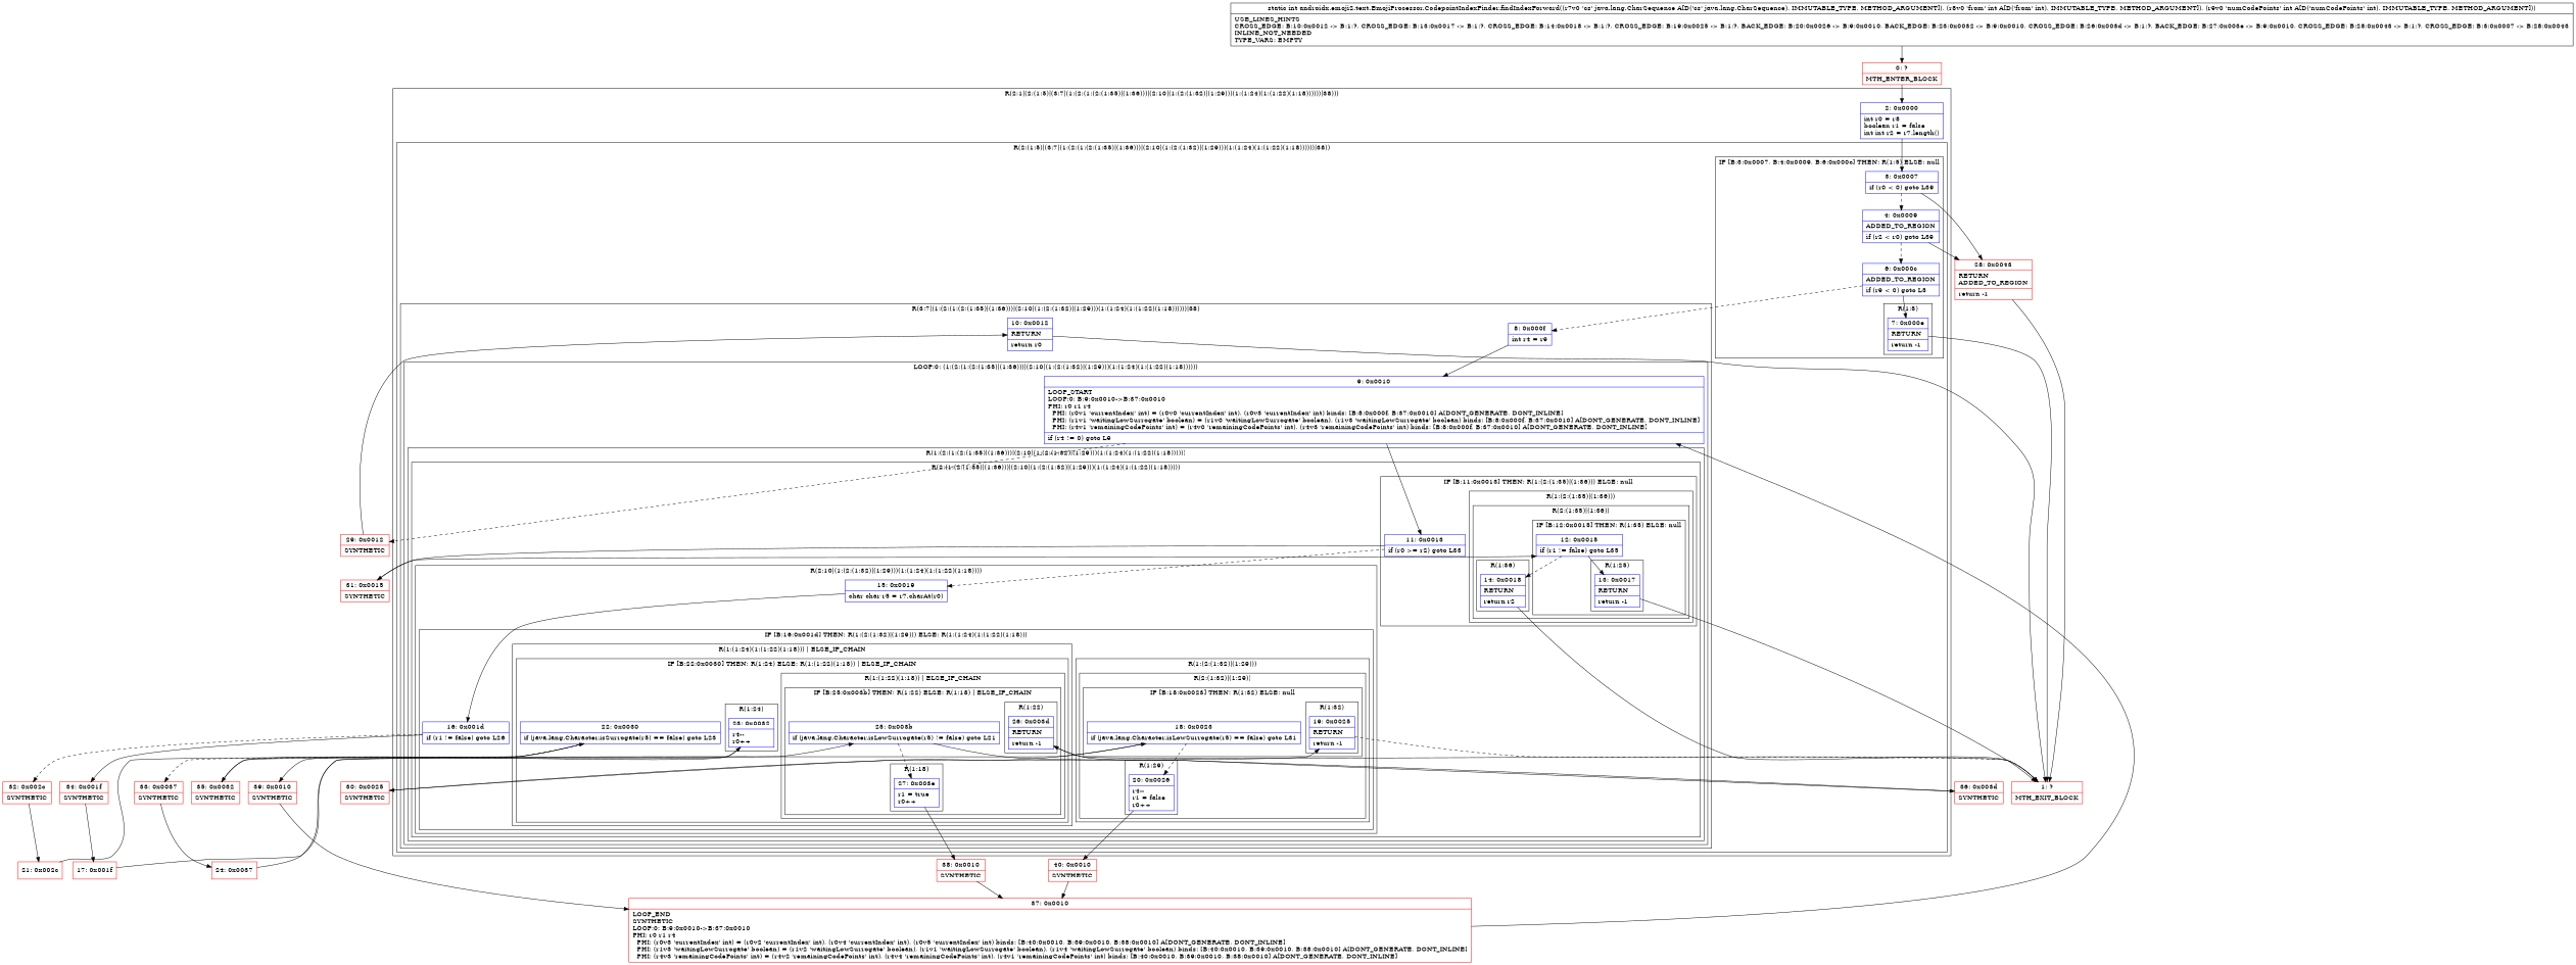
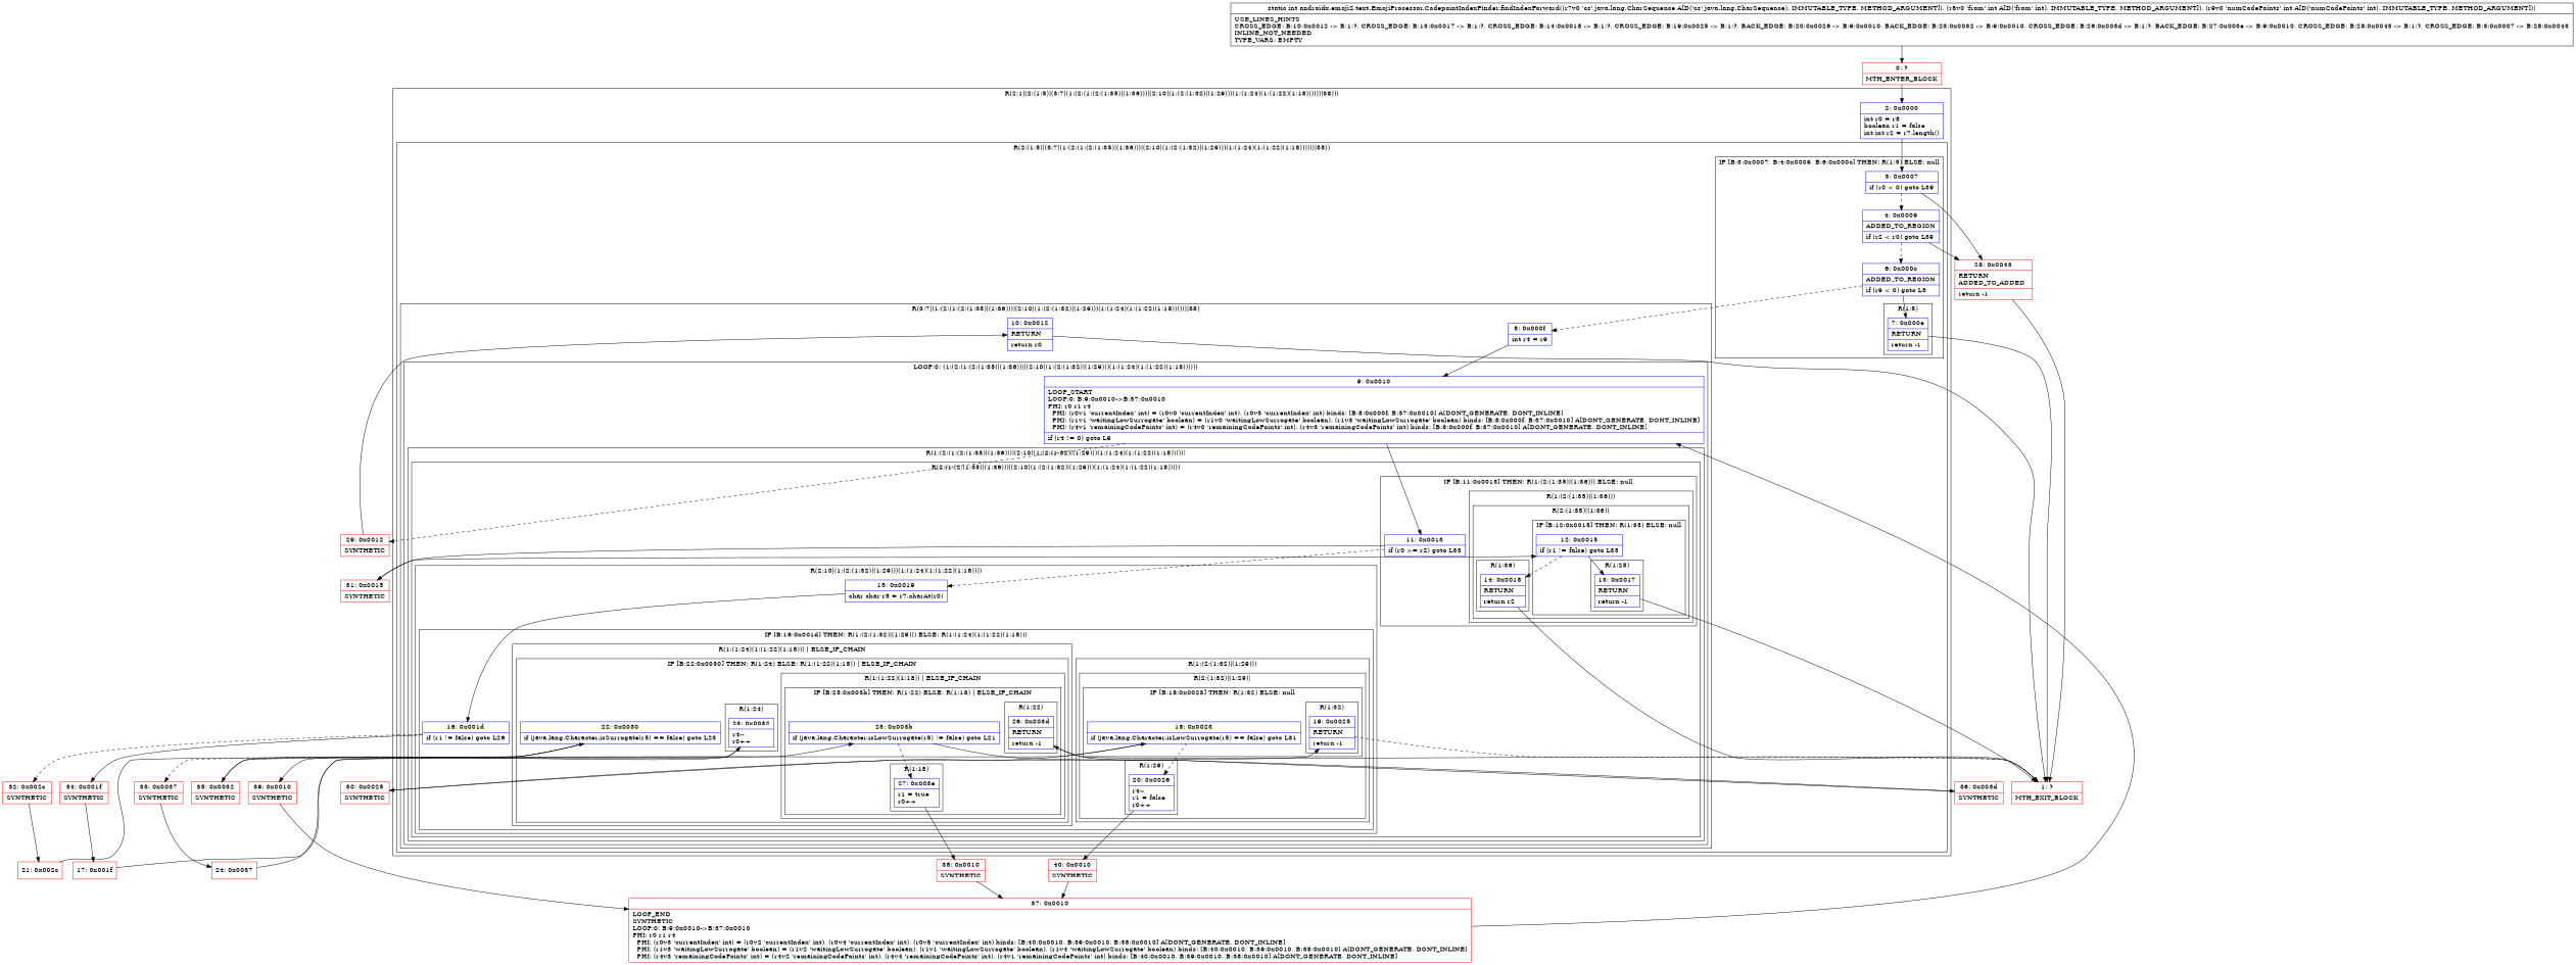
  digraph {
    node [color=blue shape=record]
    n1 [label="{7\:\ 0x000e|RETURN\l|return \-1\l}"]
    n2 [label="{3\:\ 0x0007|if (r0 \< 0) goto L39\l}"]
    n3 [label="{4\:\ 0x0009|ADDED_TO_REGION\l|if (r2 \< r0) goto L39\l}"]
    n4 [label="{6\:\ 0x000c|ADDED_TO_REGION\l|if (r9 \< 0) goto L5\l}"]
    n5 [label="{13\:\ 0x0017|RETURN\l|return \-1\l}"]
    n6 [label="{12\:\ 0x0015|if (r1 != false) goto L35\l}"]
    n7 [label="{14\:\ 0x0018|RETURN\l|return r2\l}"]
    n8 [label="{11\:\ 0x0013|if (r0 \>= r2) goto L33\l}"]
    n9 [label="{19\:\ 0x0025|RETURN\l|return \-1\l}"]
    n10 [label="{18\:\ 0x0023|if (java.lang.Character.isLowSurrogate(r5) == false) goto L31\l}"]
    n11 [label="{20\:\ 0x0026|r4\-\-\lr1 = false\lr0++\l}"]
    n12 [label="{23\:\ 0x0032|r4\-\-\lr0++\l}"]
    n13 [label="{26\:\ 0x003d|RETURN\l|return \-1\l}"]
    n14 [label="{27\:\ 0x003e|r1 = true\lr0++\l}"]
    n15 [label="{25\:\ 0x003b|if (java.lang.Character.isLowSurrogate(r5) != false) goto L21\l}"]
    n16 [label="{22\:\ 0x0030|if (java.lang.Character.isSurrogate(r5) == false) goto L23\l}"]
    n17 [label="{16\:\ 0x001d|if (r1 != false) goto L26\l}"]
    n18 [label="{15\:\ 0x0019|char char r5 = r7.charAt(r0)\l}"]
    n19 [label="{9\:\ 0x0010|LOOP_START\lLOOP:0: B:9:0x0010\-\>B:37:0x0010\lPHI: r0 r1 r4 \l  PHI: (r0v1 'currentIndex' int) = (r0v0 'currentIndex' int), (r0v3 'currentIndex' int) binds: [B:8:0x000f, B:37:0x0010] A[DONT_GENERATE, DONT_INLINE]\l  PHI: (r1v1 'waitingLowSurrogate' boolean) = (r1v0 'waitingLowSurrogate' boolean), (r1v3 'waitingLowSurrogate' boolean) binds: [B:8:0x000f, B:37:0x0010] A[DONT_GENERATE, DONT_INLINE]\l  PHI: (r4v1 'remainingCodePoints' int) = (r4v0 'remainingCodePoints' int), (r4v3 'remainingCodePoints' int) binds: [B:8:0x000f, B:37:0x0010] A[DONT_GENERATE, DONT_INLINE]\l|if (r4 != 0) goto L9\l}"]
    n20 [label="{8\:\ 0x000f|int r4 = r9\l}"]
    n21 [label="{10\:\ 0x0012|RETURN\l|return r0\l}"]
    n22 [label="{2\:\ 0x0000|int r0 = r8\lboolean r1 = false\lint int r2 = r7.length()\l}"]
    n23 [color=red label="{1\:\ ?|MTH_EXIT_BLOCK\l}"]
-   n24 [color=red label="{28\:\ 0x0043|RETURN\lADDED_TO_REGION\l|return \-1\l}"]
+   n24 [color=red label="{28\:\ 0x0043|RETURN\lADDED_TO_ADDED\l|return \-1\l}"]
    n25 [color=red label="{31\:\ 0x0015|SYNTHETIC\l}"]
    n26 [color=red label="{30\:\ 0x0025|SYNTHETIC\l}"]
    n27 [color=red label="{40\:\ 0x0010|SYNTHETIC\l}"]
    n28 [color=red label="{39\:\ 0x0010|SYNTHETIC\l}"]
    n29 [color=red label="{38\:\ 0x0010|SYNTHETIC\l}"]
    n30 [color=red label="{36\:\ 0x003d|SYNTHETIC\l}"]
    n31 [color=red label="{33\:\ 0x0037|SYNTHETIC\l}"]
    n32 [color=red label="{35\:\ 0x0032|SYNTHETIC\l}"]
    n33 [color=red label="{32\:\ 0x002c|SYNTHETIC\l}"]
    n34 [color=red label="{34\:\ 0x001f|SYNTHETIC\l}"]
    n35 [color=red label="{29\:\ 0x0012|SYNTHETIC\l}"]
    n36 [color=red label="{21\:\ 0x002c}"]
    n37 [color=red label="{17\:\ 0x001f}"]
    n38 [color=red label="{37\:\ 0x0010|LOOP_END\lSYNTHETIC\lLOOP:0: B:9:0x0010\-\>B:37:0x0010\lPHI: r0 r1 r4 \l  PHI: (r0v3 'currentIndex' int) = (r0v2 'currentIndex' int), (r0v4 'currentIndex' int), (r0v5 'currentIndex' int) binds: [B:40:0x0010, B:39:0x0010, B:38:0x0010] A[DONT_GENERATE, DONT_INLINE]\l  PHI: (r1v3 'waitingLowSurrogate' boolean) = (r1v2 'waitingLowSurrogate' boolean), (r1v1 'waitingLowSurrogate' boolean), (r1v4 'waitingLowSurrogate' boolean) binds: [B:40:0x0010, B:39:0x0010, B:38:0x0010] A[DONT_GENERATE, DONT_INLINE]\l  PHI: (r4v3 'remainingCodePoints' int) = (r4v2 'remainingCodePoints' int), (r4v4 'remainingCodePoints' int), (r4v1 'remainingCodePoints' int) binds: [B:40:0x0010, B:39:0x0010, B:38:0x0010] A[DONT_GENERATE, DONT_INLINE]\l}"]
    n39 [color=red label="{24\:\ 0x0037}"]
    n40 [color=red label="{0\:\ ?|MTH_ENTER_BLOCK\l}"]
    n41 [label="{static int androidx.emoji2.text.EmojiProcessor.CodepointIndexFinder.findIndexForward((r7v0 'cs' java.lang.CharSequence A[D('cs' java.lang.CharSequence), IMMUTABLE_TYPE, METHOD_ARGUMENT]), (r8v0 'from' int A[D('from' int), IMMUTABLE_TYPE, METHOD_ARGUMENT]), (r9v0 'numCodePoints' int A[D('numCodePoints' int), IMMUTABLE_TYPE, METHOD_ARGUMENT]))  | USE_LINES_HINTS\lCROSS_EDGE: B:10:0x0012 \-\> B:1:?, CROSS_EDGE: B:13:0x0017 \-\> B:1:?, CROSS_EDGE: B:14:0x0018 \-\> B:1:?, CROSS_EDGE: B:19:0x0025 \-\> B:1:?, BACK_EDGE: B:20:0x0026 \-\> B:9:0x0010, BACK_EDGE: B:23:0x0032 \-\> B:9:0x0010, CROSS_EDGE: B:26:0x003d \-\> B:1:?, BACK_EDGE: B:27:0x003e \-\> B:9:0x0010, CROSS_EDGE: B:28:0x0043 \-\> B:1:?, CROSS_EDGE: B:3:0x0007 \-\> B:28:0x0043\lINLINE_NOT_NEEDED\lTYPE_VARS: EMPTY\l}" color=""]
    subgraph cluster_1 {
      label="R(2:1|(2:(1:5)|(3:7|(1:(2:(1:(2:(1:35)|(1:36)))|(2:10|(1:(2:(1:32)|(1:29)))(1:(1:24)(1:(1:22)(1:18))))))|38)))"
      n22
      subgraph cluster_2 {
        label="R(2:(1:5)|(3:7|(1:(2:(1:(2:(1:35)|(1:36)))|(2:10|(1:(2:(1:32)|(1:29)))(1:(1:24)(1:(1:22)(1:18))))))|38))"
        subgraph cluster_3 {
          label="IF [B:3:0x0007, B:4:0x0009, B:6:0x000c] THEN: R(1:5) ELSE: null"
          n2
          n3
          n4
          subgraph cluster_4 {
            label="R(1:5)"
            n1
          }
        }
        subgraph cluster_5 {
          label="R(3:7|(1:(2:(1:(2:(1:35)|(1:36)))|(2:10|(1:(2:(1:32)|(1:29)))(1:(1:24)(1:(1:22)(1:18))))))|38)"
          n20
          n21
          subgraph cluster_6 {
            label="LOOP:0: (1:(2:(1:(2:(1:35)|(1:36)))|(2:10|(1:(2:(1:32)|(1:29)))(1:(1:24)(1:(1:22)(1:18))))))"
            n19
            subgraph cluster_7 {
              label="R(1:(2:(1:(2:(1:35)|(1:36)))|(2:10|(1:(2:(1:32)|(1:29)))(1:(1:24)(1:(1:22)(1:18))))))"
              subgraph cluster_8 {
                label="R(2:(1:(2:(1:35)|(1:36)))|(2:10|(1:(2:(1:32)|(1:29)))(1:(1:24)(1:(1:22)(1:18)))))"
                subgraph cluster_9 {
                  label="IF [B:11:0x0013] THEN: R(1:(2:(1:35)|(1:36))) ELSE: null"
                  n8
                  subgraph cluster_10 {
                    label="R(1:(2:(1:35)|(1:36)))"
                    subgraph cluster_11 {
                      label="R(2:(1:35)|(1:36))"
                      subgraph cluster_12 {
                        label="IF [B:12:0x0015] THEN: R(1:35) ELSE: null"
                        n6
                        subgraph cluster_13 {
                          label="R(1:25)"
                          n5
                        }
                      }
                      subgraph cluster_14 {
                        label="R(1:36)"
                        n7
                      }
                    }
                  }
                }
                subgraph cluster_15 {
                  label="R(2:10|(1:(2:(1:32)|(1:29)))(1:(1:24)(1:(1:22)(1:18))))"
                  n18
                  subgraph cluster_16 {
                    label="IF [B:16:0x001d] THEN: R(1:(2:(1:32)|(1:29))) ELSE: R(1:(1:24)(1:(1:22)(1:18)))"
                    n17
                    subgraph cluster_17 {
                      label="R(1:(2:(1:32)|(1:29)))"
                      subgraph cluster_18 {
                        label="R(2:(1:32)|(1:29))"
                        subgraph cluster_19 {
                          label="IF [B:18:0x0023] THEN: R(1:32) ELSE: null"
                          n10
                          subgraph cluster_20 {
                            label="R(1:32)"
                            n9
                          }
                        }
                        subgraph cluster_21 {
                          label="R(1:29)"
                          n11
                        }
                      }
                    }
                    subgraph cluster_22 {
                      label="R(1:(1:24)(1:(1:22)(1:18))) | ELSE_IF_CHAIN\l"
                      subgraph cluster_23 {
                        label="IF [B:22:0x0030] THEN: R(1:24) ELSE: R(1:(1:22)(1:18)) | ELSE_IF_CHAIN\l"
                        n16
                        subgraph cluster_24 {
                          label="R(1:24)"
                          n12
                        }
                        subgraph cluster_25 {
                          label="R(1:(1:22)(1:18)) | ELSE_IF_CHAIN\l"
                          subgraph cluster_26 {
                            label="IF [B:25:0x003b] THEN: R(1:22) ELSE: R(1:18) | ELSE_IF_CHAIN\l"
                            n15
                            subgraph cluster_27 {
                              label="R(1:22)"
                              n13
                            }
                            subgraph cluster_28 {
                              label="R(1:18)"
                              n14
                            }
                          }
                        }
                      }
                    }
                  }
                }
              }
            }
          }
        }
      }
    }
    n1 -> n23
    n2 -> n3 [style=dashed]
    n2 -> n24
    n3 -> n4 [style=dashed]
    n3 -> n24
    n4 -> n1
    n4 -> n20 [style=dashed]
    n5 -> n23
    n6 -> n5
    n6 -> n7 [style=dashed]
    n7 -> n23
    n8 -> n18 [style=dashed]
    n8 -> n25
    n9 -> n23 [style=dashed]
    n10 -> n11 [style=dashed]
    n10 -> n26
    n11 -> n27
    n12 -> n28
    n13 -> n23
    n14 -> n29
    n15 -> n14 [style=dashed]
    n15 -> n30
    n16 -> n31 [style=dashed]
    n16 -> n32
    n17 -> n33 [style=dashed]
    n17 -> n34
    n18 -> n17
    n19 -> n8
    n19 -> n35 [style=dashed]
    n20 -> n19
    n21 -> n23
    n22 -> n2
    n24 -> n23
    n25 -> n6
    n26 -> n9
    n27 -> n38
    n28 -> n38
    n29 -> n38
    n30 -> n13
    n31 -> n39
    n32 -> n12
    n33 -> n36
    n34 -> n37
    n35 -> n21
    n36 -> n16
    n37 -> n10
    n38 -> n19
    n39 -> n15
    n40 -> n22
    n41 -> n40
  }
